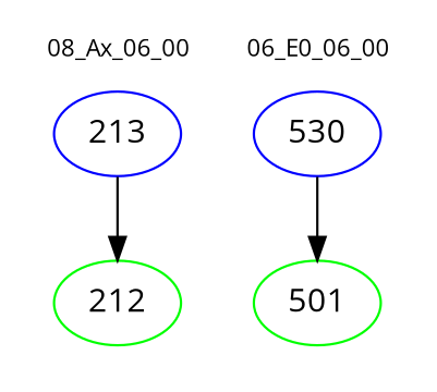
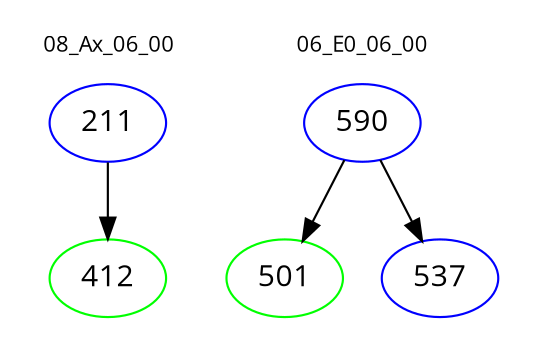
  digraph {
    fontname="Open Sans"
    node [color=blue fontname="Open Sans"]
    edge [color=black fontname="Open Sans"]
-   n1 [label=213]
-   n2 [color=green label=212]
-   n3 [label=530]
+   n1 [label=211]
+   n2 [color=green label=412]
+   n3 [label=590]
    n4 [color=green label=501]
+   n5 [label=537]
    subgraph cluster_1 {
      color=white
      fontsize=10
      label="08_Ax_06_00"
      n1
      n2
    }
    subgraph cluster_2 {
      color=white
      fontsize=10
      label="06_E0_06_00"
      n3
      n4
+     n5
    }
    n1 -> n2
    n3 -> n4
+   n3 -> n5
  }
